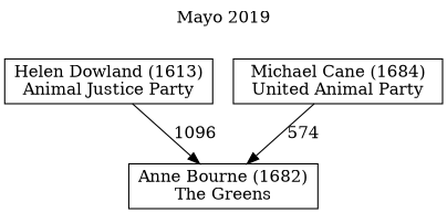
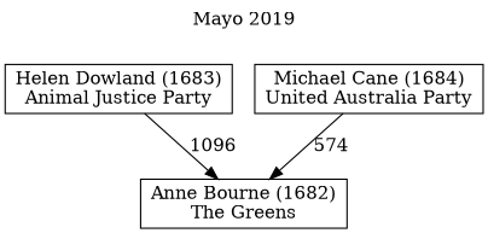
  digraph {
    label="Mayo 2019"
    labelloc=t
    mclimit=10
    node [shape=box]
    n1 [label="Anne Bourne (1682)\nThe Greens"]
-   n2 [label="Helen Dowland (1613)\nAnimal Justice Party"]
-   n3 [label="Michael Cane (1684)\nUnited Animal Party"]
+   n2 [label="Helen Dowland (1683)\nAnimal Justice Party"]
+   n3 [label="Michael Cane (1684)\nUnited Australia Party"]
    n2 -> n1 [label=1096]
    n3 -> n1 [label=574]
  }
